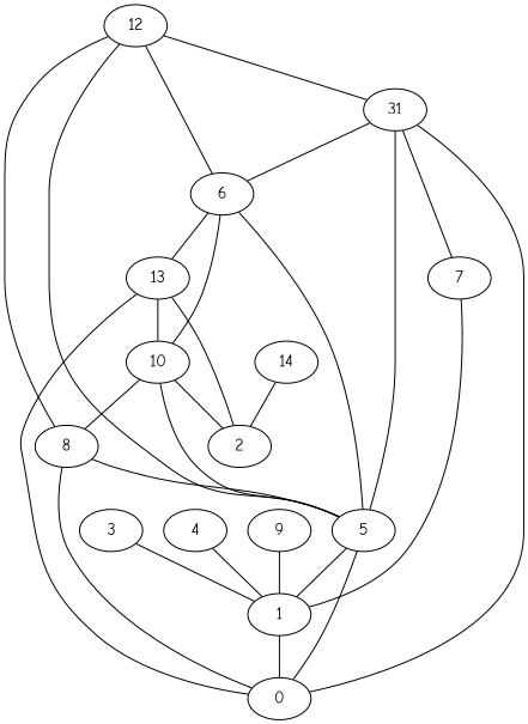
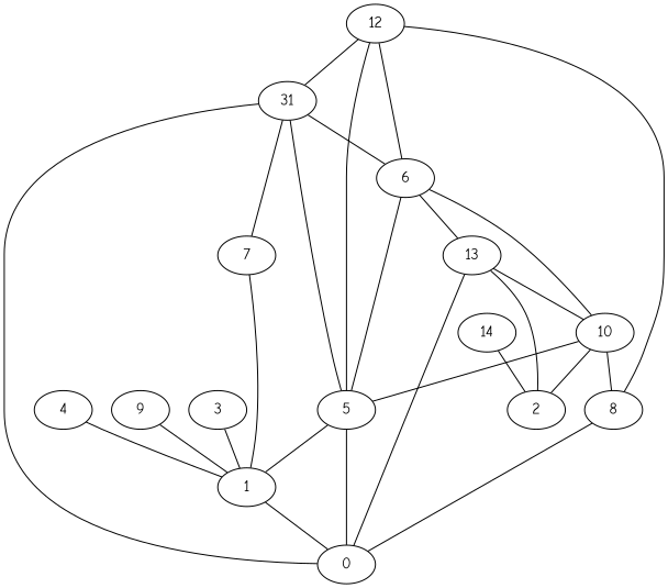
  digraph {
    fontname="Comic Neue"
    rankdir=BT
    node [fontname="Comic Neue"]
    edge [arrowhead=both fontname="Comic Neue"]
    0
    1
    5
    8
    n5 [label=31]
    13
    3
    4
    7
    9
    10
    6
    12
    2
    14
    0 -> 1
    0 -> 5
    0 -> 8
    0 -> n5
    0 -> 13
    1 -> 5
    1 -> 3
    1 -> 4
    1 -> 7
    1 -> 9
-   5 -> 8
    5 -> n5
    5 -> 10
    5 -> 6
    5 -> 12
    8 -> 10
    8 -> 12
    n5 -> 12
    13 -> 6
    7 -> n5
    10 -> 13
    6 -> n5
    6 -> 10
    6 -> 12
    2 -> 13
    2 -> 10
    2 -> 14
  }
